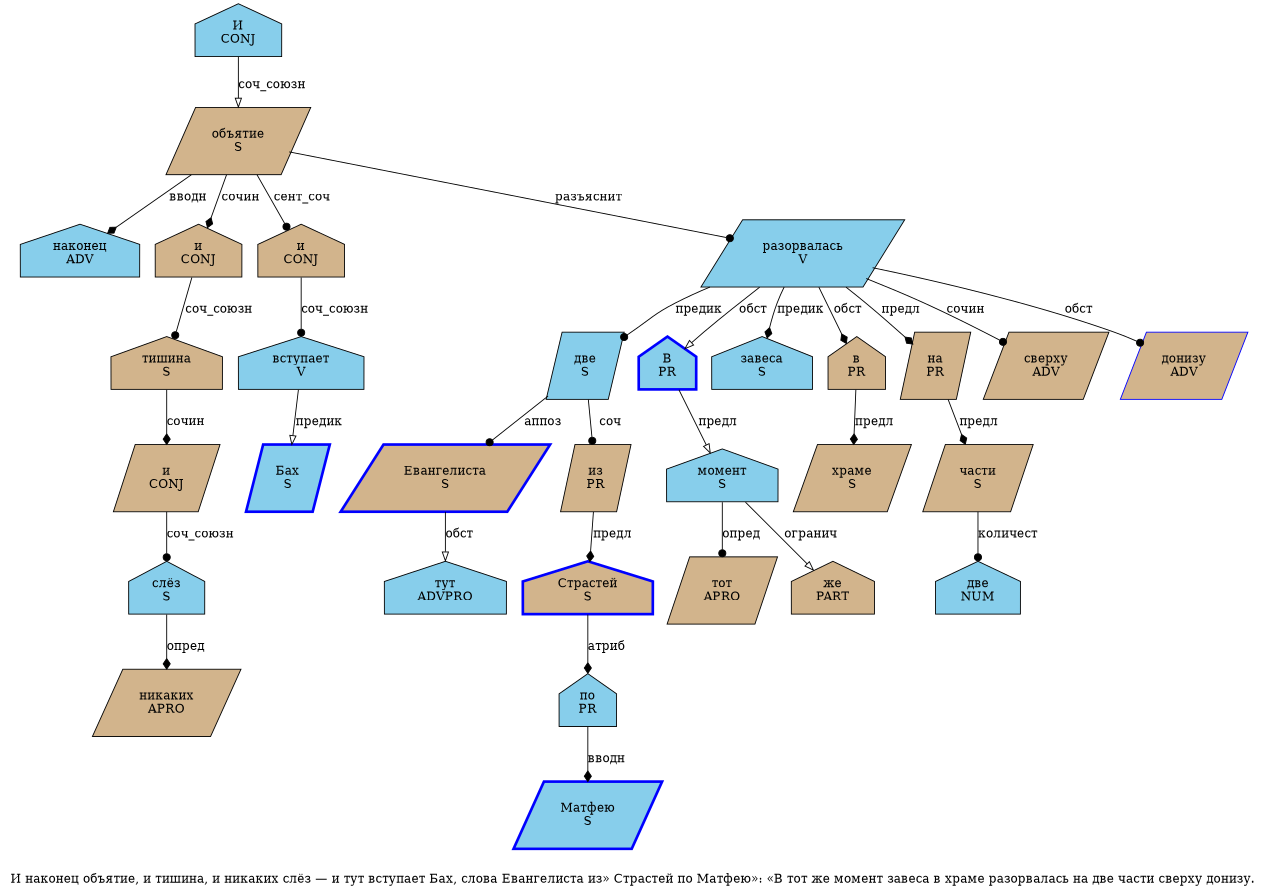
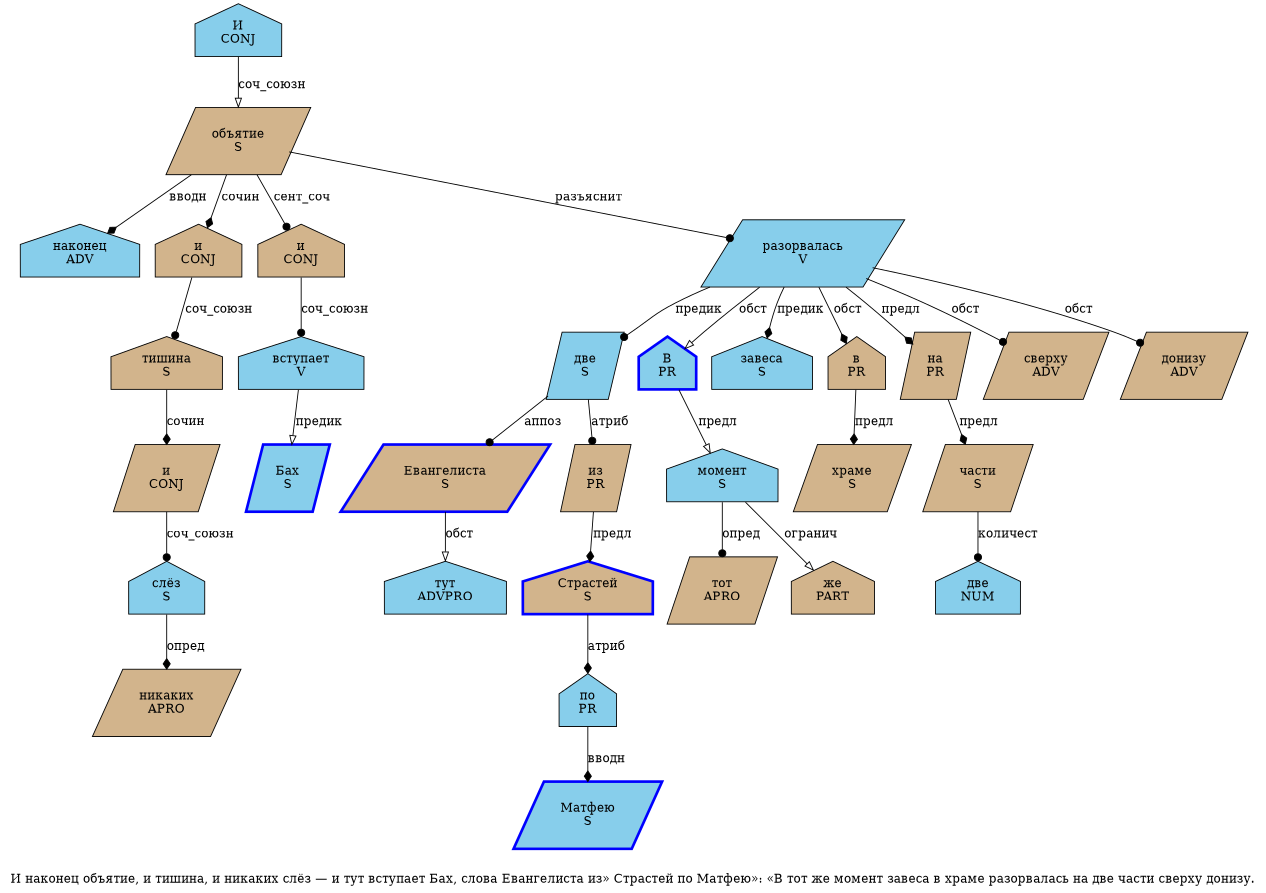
  digraph {
    label="И наконец объятие, и тишина, и никаких слёз — и тут вступает Бах, слова Евангелиста из» Страстей по Матфею»: «В тот же момент завеса в храме разорвалась на две части сверху донизу."
    node [fillcolor=tan penwidth=1 shape=house style=filled]
    edge [arrowhead=diamond]
    n1 [fillcolor=skyblue label="И\nCONJ"]
    n2 [label="объятие\nS" shape=parallelogram]
    n3 [fillcolor=skyblue label="наконец\nADV"]
    n4 [label="и\nCONJ"]
    n5 [label="и\nCONJ"]
    n6 [fillcolor=skyblue label="разорвалась\nV" shape=parallelogram]
    n7 [label="тишина\nS"]
    n8 [fillcolor=skyblue label="вступает\nV"]
    n9 [fillcolor=skyblue label="две\nS" shape=parallelogram]
    n10 [color=blue fillcolor=skyblue label="В\nPR" penwidth=3]
    n11 [fillcolor=skyblue label="завеса\nS"]
    n12 [label="в\nPR"]
    n13 [label="на\nPR" shape=parallelogram]
    n14 [label="сверху\nADV" shape=parallelogram]
-   n15 [label="донизу\nADV" shape=parallelogram color=blue]
+   n15 [label="донизу\nADV" shape=parallelogram]
    n16 [label="и\nCONJ" shape=parallelogram]
    n17 [fillcolor=skyblue label="слёз\nS"]
    n18 [label="никаких\nAPRO" shape=parallelogram]
    n19 [color=blue fillcolor=skyblue label="Бах\nS" penwidth=3 shape=parallelogram]
    n20 [fillcolor=skyblue label="тут\nADVPRO"]
    n21 [color=blue label="Евангелиста\nS" penwidth=3 shape=parallelogram]
    n22 [label="из\nPR" shape=parallelogram]
    n23 [color=blue label="Страстей\nS" penwidth=3]
    n24 [fillcolor=skyblue label="по\nPR"]
    n25 [color=blue fillcolor=skyblue label="Матфею\nS" penwidth=3 shape=parallelogram]
    n26 [fillcolor=skyblue label="момент\nS"]
    n27 [label="тот\nAPRO" shape=parallelogram]
    n28 [label="же\nPART"]
    n29 [label="храме\nS" shape=parallelogram]
    n30 [label="части\nS" shape=parallelogram]
    n31 [fillcolor=skyblue label="две\nNUM"]
    n1 -> n2 [arrowhead=onormal label="соч_союзн"]
    n2 -> n3 [label="вводн"]
    n2 -> n4 [label="сочин"]
    n2 -> n5 [arrowhead=dot label="сент_соч"]
    n2 -> n6 [arrowhead=dot label="разъяснит"]
    n4 -> n7 [arrowhead=dot label="соч_союзн"]
    n5 -> n8 [arrowhead=dot label="соч_союзн"]
    n6 -> n9 [arrowhead=dot label="предик"]
    n6 -> n10 [arrowhead=onormal label="обст"]
    n6 -> n11 [label="предик"]
    n6 -> n12 [label="обст"]
    n6 -> n13 [label="предл"]
-   n6 -> n14 [arrowhead=dot label="сочин"]
+   n6 -> n14 [arrowhead=dot label="обст"]
    n6 -> n15 [arrowhead=dot label="обст"]
    n7 -> n16 [label="сочин"]
    n8 -> n19 [arrowhead=onormal label="предик"]
    n9 -> n21 [arrowhead=dot label="аппоз"]
-   n9 -> n22 [arrowhead=dot label="соч"]
+   n9 -> n22 [arrowhead=dot label="атриб"]
    n10 -> n26 [arrowhead=onormal label="предл"]
    n12 -> n29 [label="предл"]
    n13 -> n30 [label="предл"]
    n16 -> n17 [arrowhead=dot label="соч_союзн"]
    n17 -> n18 [label="опред"]
    n21 -> n20 [arrowhead=onormal label="обст"]
    n22 -> n23 [label="предл"]
    n23 -> n24 [label="атриб"]
    n24 -> n25 [label="вводн"]
    n26 -> n27 [arrowhead=dot label="опред"]
    n26 -> n28 [arrowhead=onormal label="огранич"]
    n30 -> n31 [arrowhead=dot label="количест"]
  }
